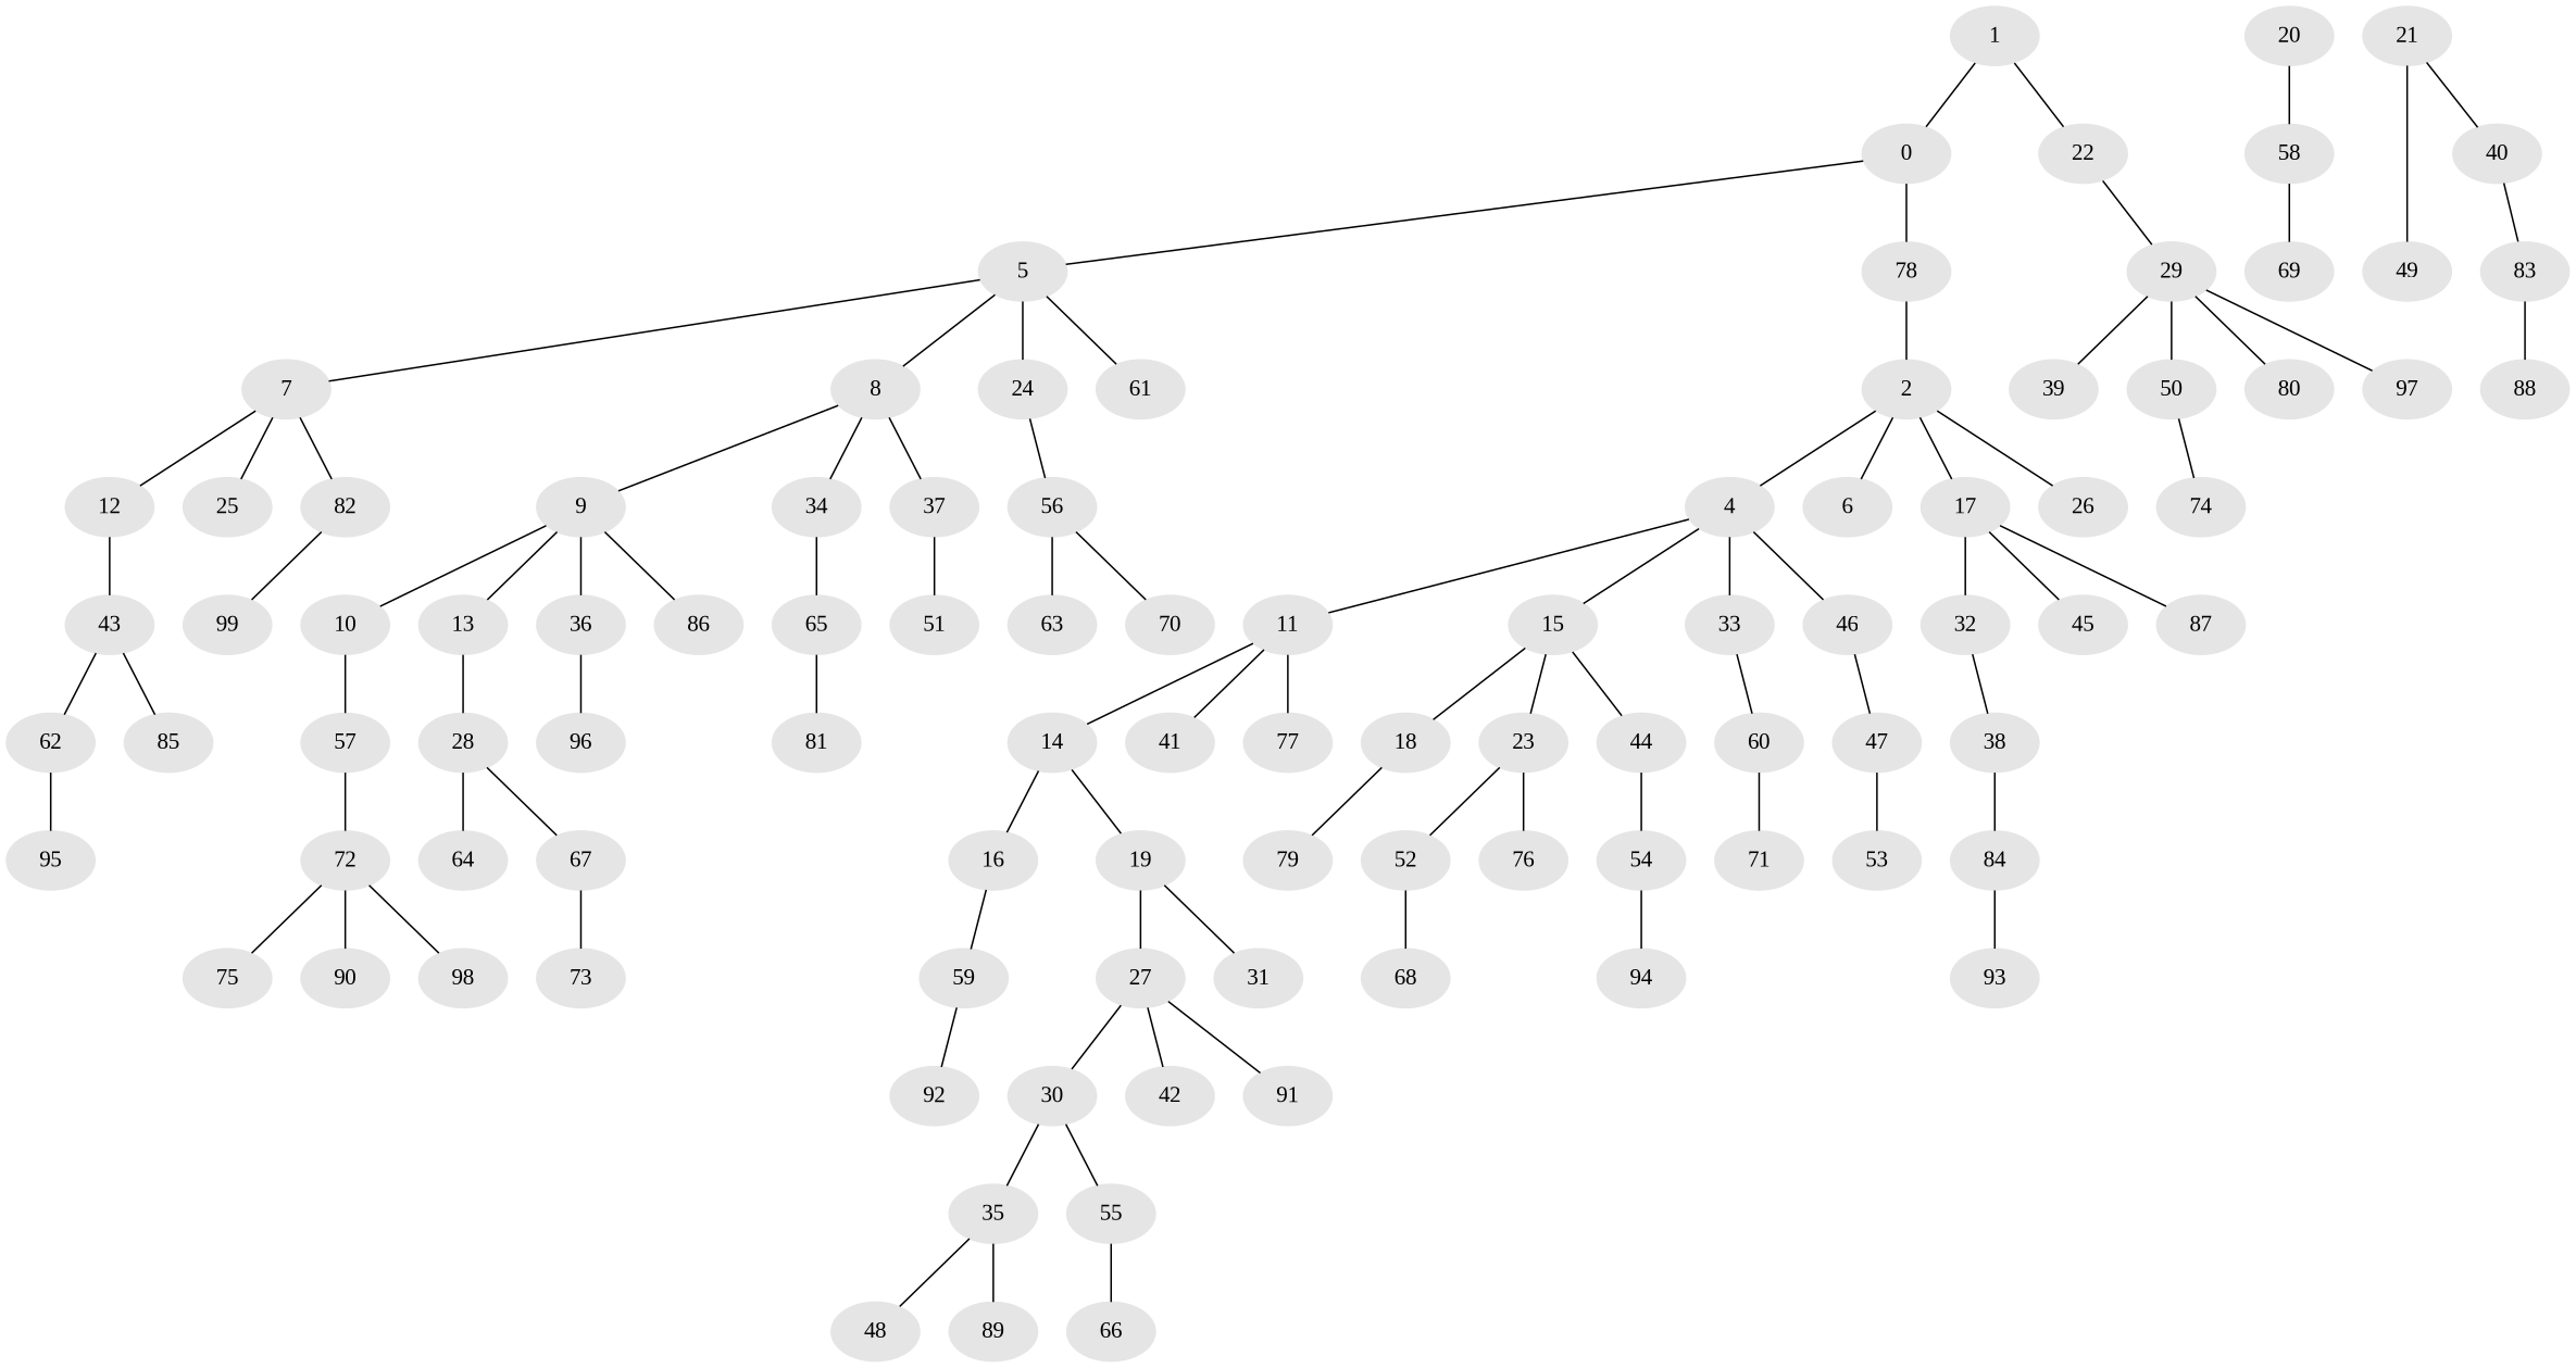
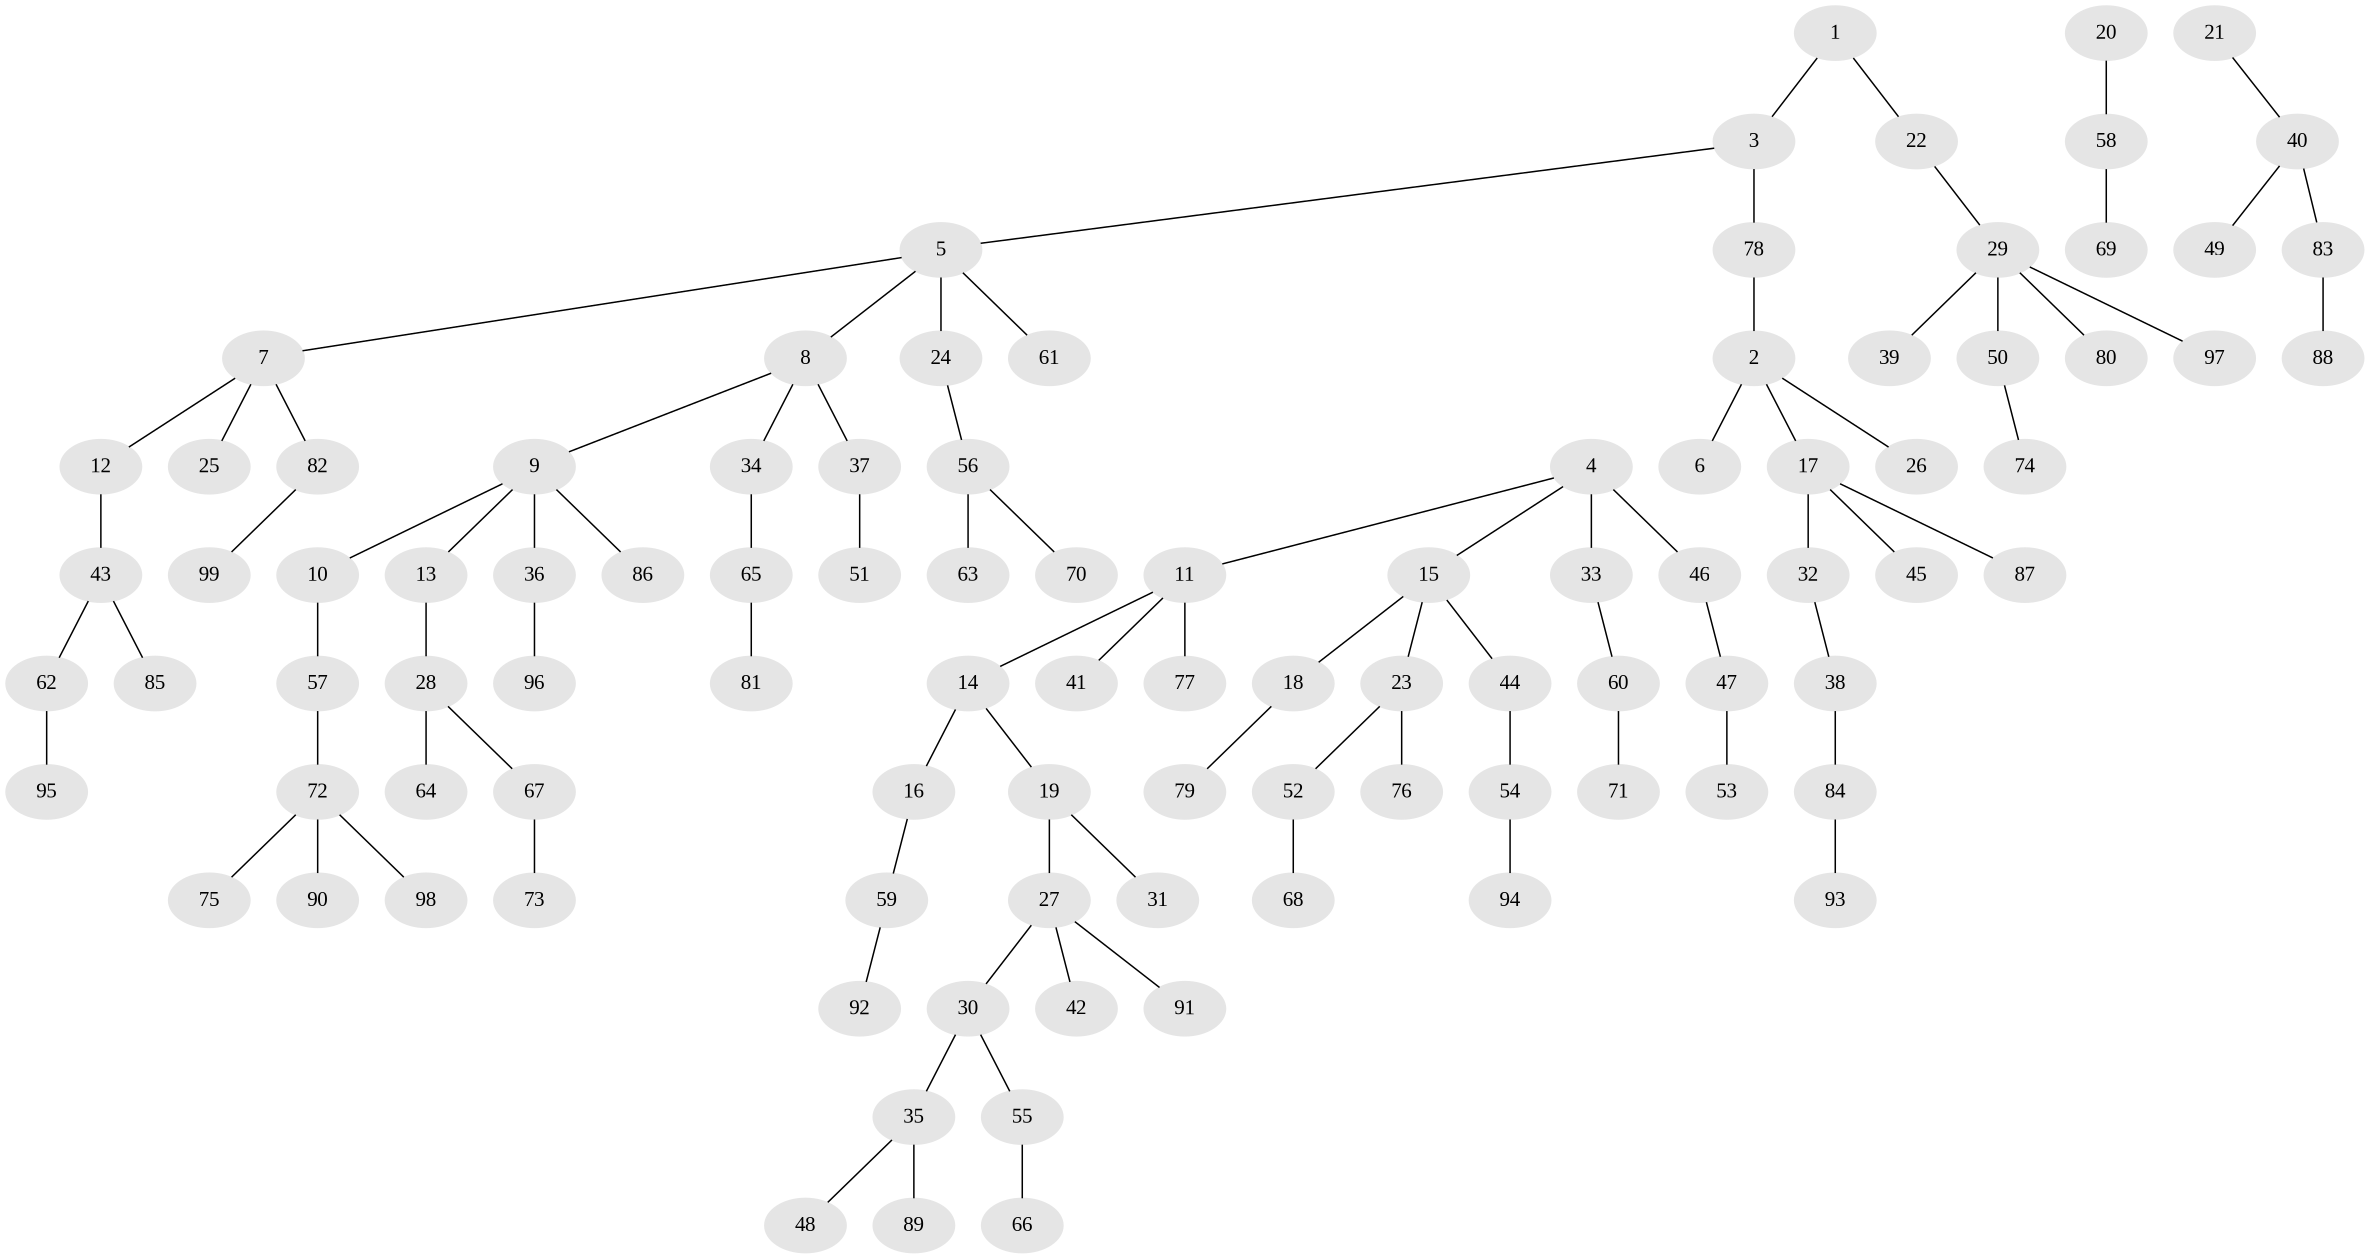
  graph {
    fontname="Liberation Serif"
    node [color=gray90 fontname="Liberation Serif" style=filled]
    edge [fontname="Liberation Serif"]
    1
-   3 [label=0]
+   3
    22
    2
    4
    6
    17
    26
    5
    78
    20
    58
    29
    11
    15
    33
    46
    32
    45
    87
    7
    8
    24
    61
    14
    41
    77
    18
    23
    44
    60
    47
    12
    25
    82
    9
    34
    37
    56
    43
    99
    10
    13
    36
    86
    65
    51
    57
    28
    96
    72
    16
    19
    62
    85
    64
    67
    59
    27
    31
    79
    52
    76
    54
    92
    21
    40
    49
    38
    30
    42
    91
    69
    83
    39
    50
    80
    97
    68
    63
    70
    35
    55
    73
    74
    48
    89
    66
    84
    71
    81
    93
    88
    95
    94
    53
    75
    90
    98
    1 -- 3
    1 -- 22
    3 -- 5
    3 -- 78
    22 -- 29
-   2 -- 4
    2 -- 6
    2 -- 17
    2 -- 26
    4 -- 11
    4 -- 15
    4 -- 33
    4 -- 46
    17 -- 32
    17 -- 45
    17 -- 87
    5 -- 7
    5 -- 8
    5 -- 24
    5 -- 61
    78 -- 2
    20 -- 58
    58 -- 69
    29 -- 39
    29 -- 50
    29 -- 80
    29 -- 97
    11 -- 14
    11 -- 41
    11 -- 77
    15 -- 18
    15 -- 23
    15 -- 44
    33 -- 60
    46 -- 47
    32 -- 38
    7 -- 12
    7 -- 25
    7 -- 82
    8 -- 9
    8 -- 34
    8 -- 37
    24 -- 56
    14 -- 16
    14 -- 19
    18 -- 79
    23 -- 52
    23 -- 76
    44 -- 54
    60 -- 71
    47 -- 53
    12 -- 43
    82 -- 99
    9 -- 10
    9 -- 13
    9 -- 36
    9 -- 86
    34 -- 65
    37 -- 51
    56 -- 63
    56 -- 70
    43 -- 62
    43 -- 85
    10 -- 57
    13 -- 28
    36 -- 96
    65 -- 81
    57 -- 72
    28 -- 64
    28 -- 67
    72 -- 75
    72 -- 90
    72 -- 98
    16 -- 59
    19 -- 27
    19 -- 31
    62 -- 95
    67 -- 73
    59 -- 92
    27 -- 30
    27 -- 42
    27 -- 91
    52 -- 68
    54 -- 94
    21 -- 40
-   21 -- 49
+   40 -- 49
    40 -- 83
    38 -- 84
    30 -- 35
    30 -- 55
    83 -- 88
    50 -- 74
    35 -- 48
    35 -- 89
    55 -- 66
    84 -- 93
  }
